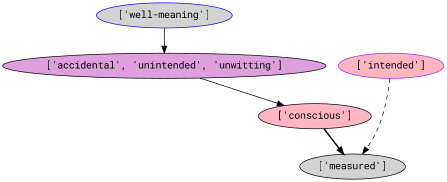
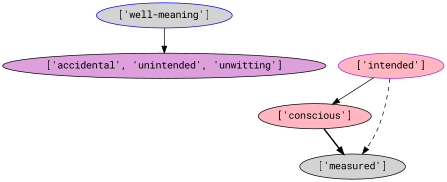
  strict digraph {
    fontname="Roboto Mono"
    node [color=black fillcolor=lightpink fontname="Roboto Mono" style=filled]
    edge [fontname="Roboto Mono" style=solid]
    "['accidental', 'unintended', 'unwitting']" [fillcolor=plum]
    "['intended']" [color=purple]
    "['conscious']"
    "['measured']" [fillcolor=lightgrey]
    "['well-meaning']" [color=blue fillcolor=lightgrey]
-   "['accidental', 'unintended', 'unwitting']" -> "['conscious']"
+   "['intended']" -> "['conscious']"
    "['intended']" -> "['measured']" [style=dashed]
    "['conscious']" -> "['measured']" [style=bold]
    "['well-meaning']" -> "['accidental', 'unintended', 'unwitting']"
  }
